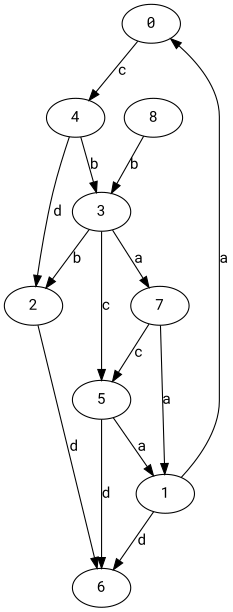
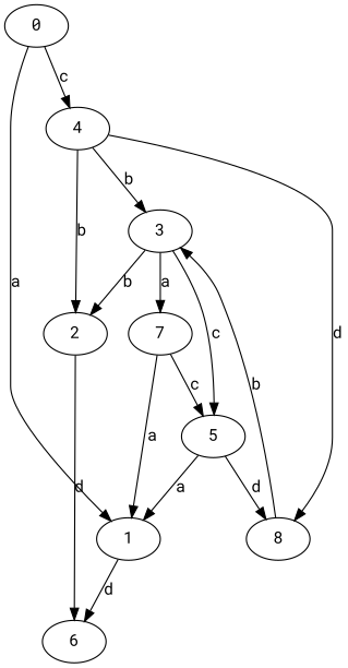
  strict digraph {
    fontname="Roboto Mono"
    node [fontname="Roboto Mono"]
    edge [fontname="Roboto Mono"]
    0
    1
    4
    6
    2
    3
    8
    5
    7
-   1 -> 0 [label=a]
+   0 -> 1 [label=a]
    0 -> 4 [label=c]
    1 -> 6 [label=d]
-   4 -> 2 [label=d]
+   4 -> 2 [label=b]
    4 -> 3 [label=b]
+   4 -> 8 [label=d]
    2 -> 6 [label=d]
    3 -> 2 [label=b]
    3 -> 5 [label=c]
    3 -> 7 [label=a]
    8 -> 3 [label=b]
    5 -> 1 [label=a]
-   5 -> 6 [label=d]
+   5 -> 8 [label=d]
    7 -> 1 [label=a]
    7 -> 5 [label=c]
  }
